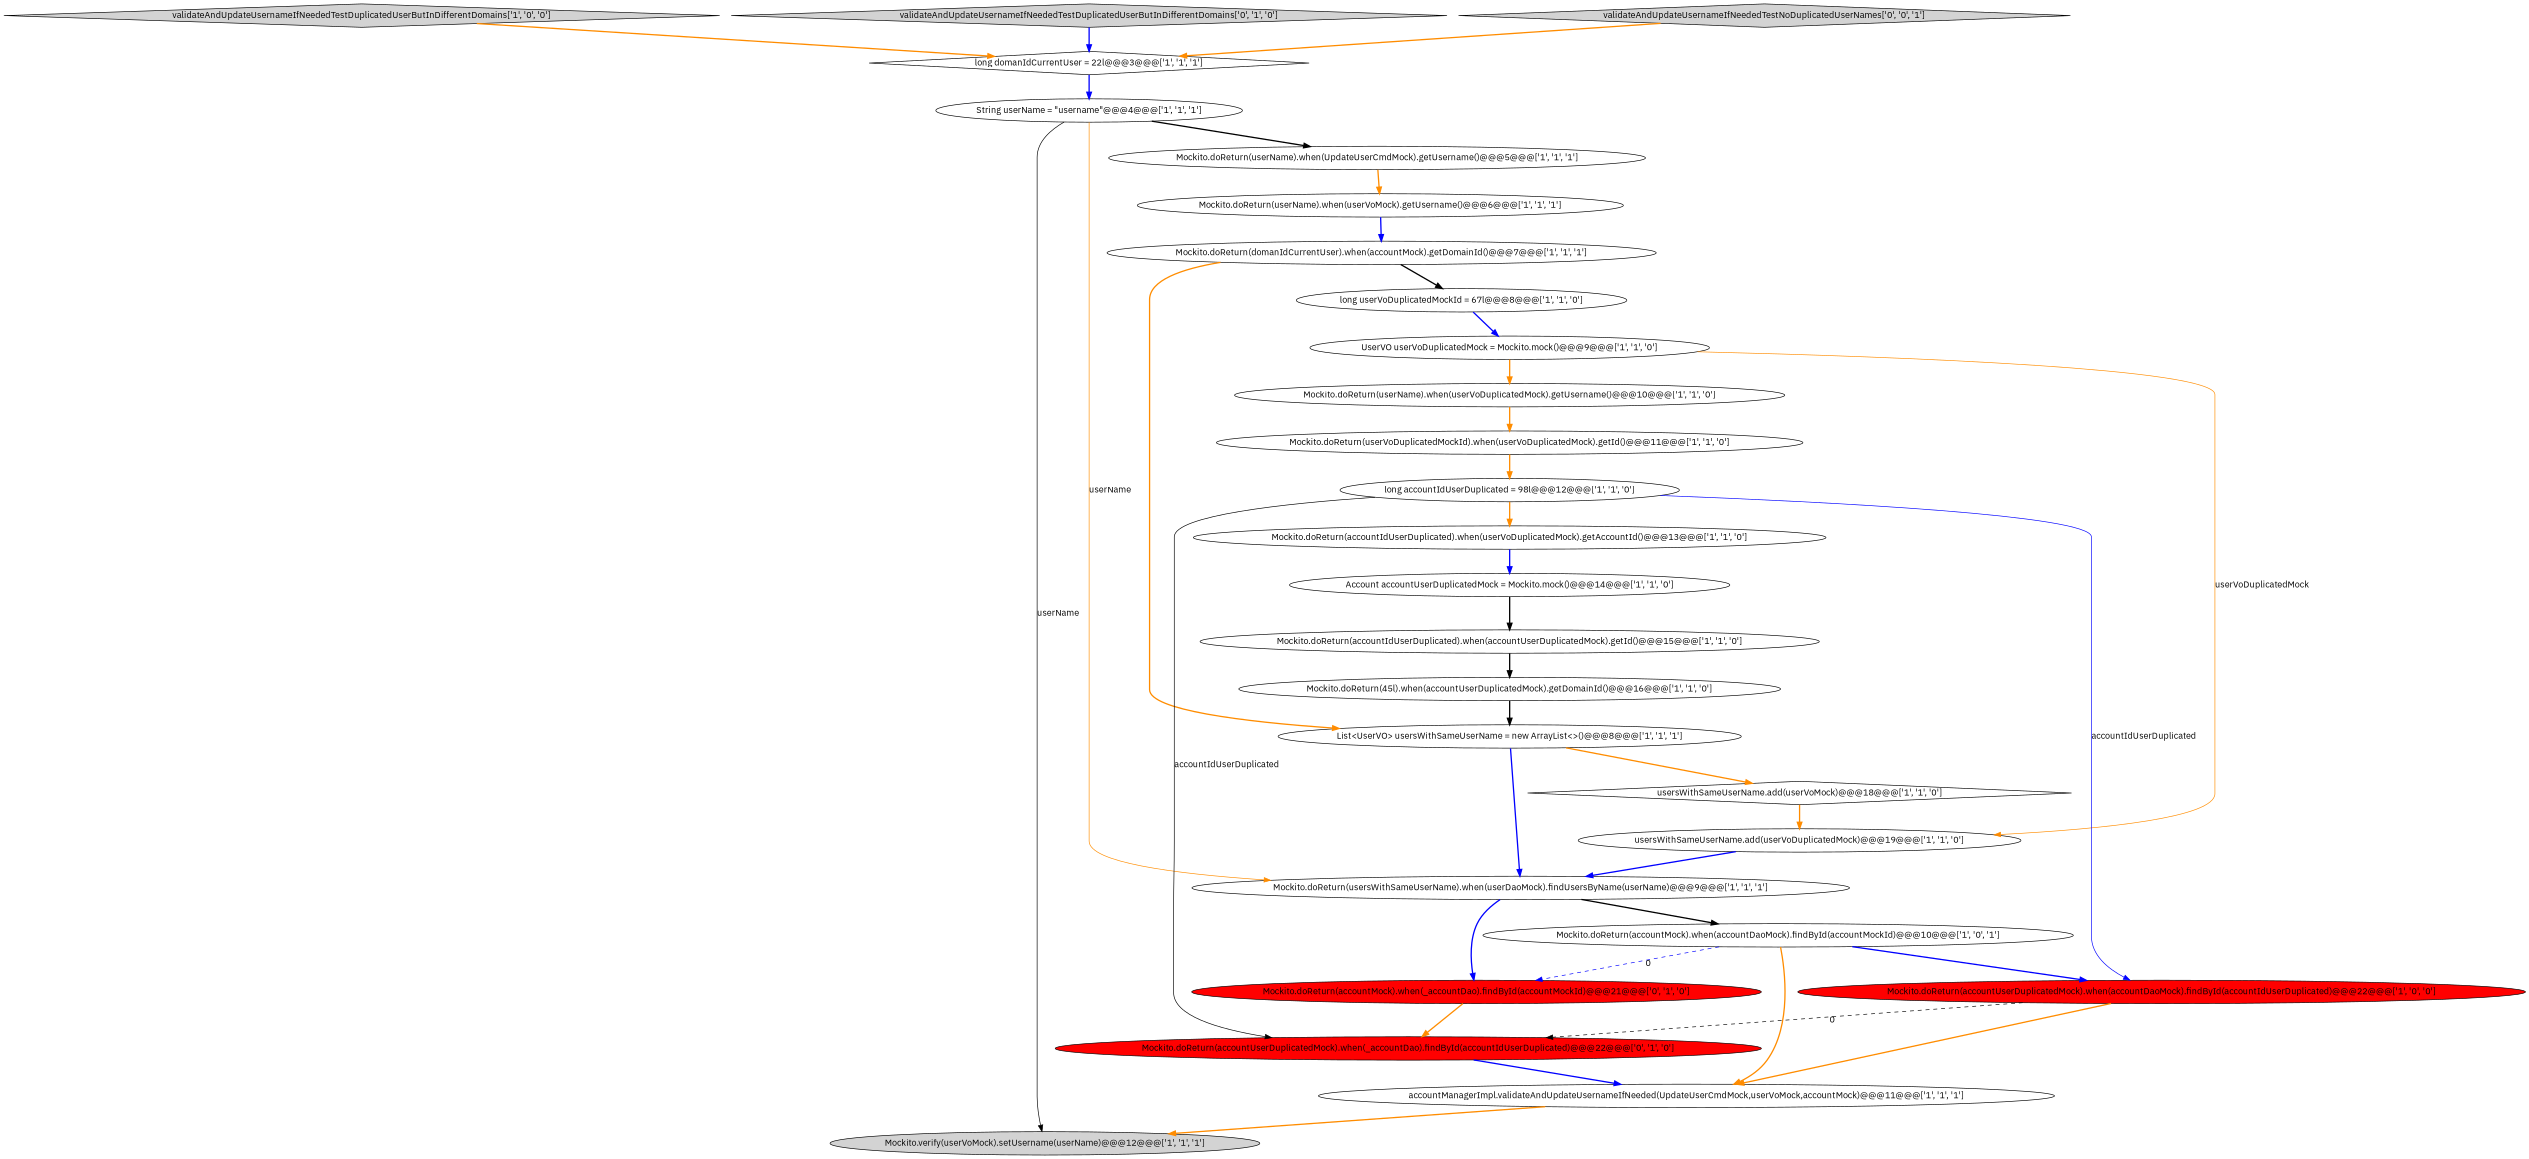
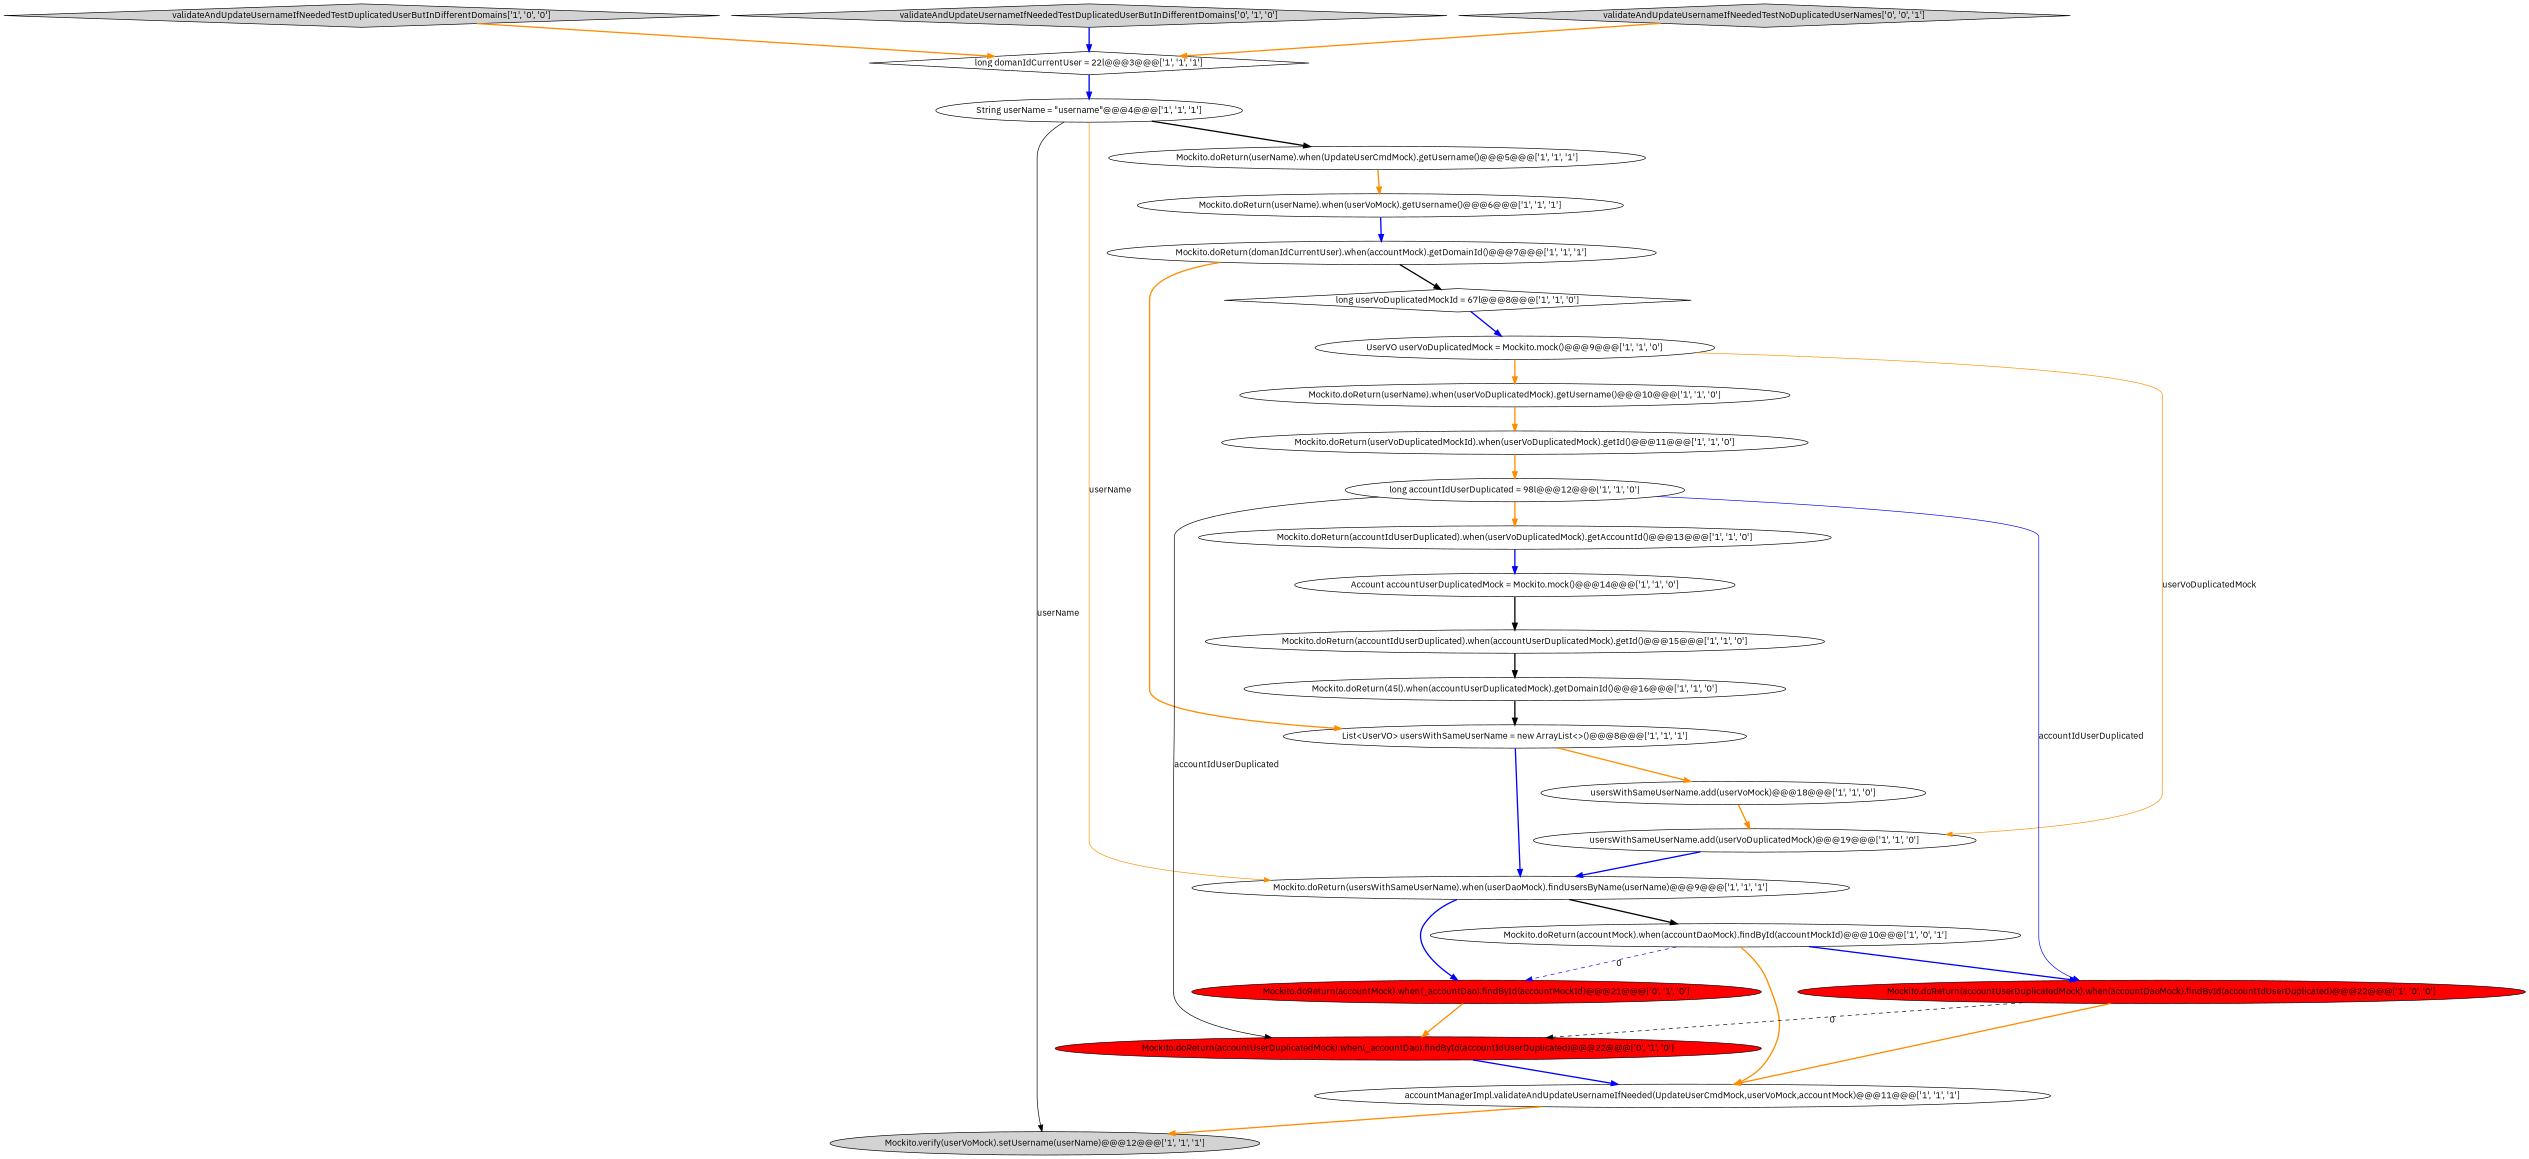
  digraph {
    fontname="IBM Plex Sans"
    node [fillcolor=white fontname="IBM Plex Sans" shape=ellipse style=filled]
    edge [color=darkorange fontname="IBM Plex Sans" style=bold]
    n1 [fillcolor=lightgray label="Mockito.verify(userVoMock).setUsername(userName)@@@12@@@['1', '1', '1']"]
-   n2 [label="usersWithSameUserName.add(userVoMock)@@@18@@@['1', '1', '0']" shape=diamond]
+   n2 [label="usersWithSameUserName.add(userVoMock)@@@18@@@['1', '1', '0']"]
    n3 [label="usersWithSameUserName.add(userVoDuplicatedMock)@@@19@@@['1', '1', '0']"]
    n4 [label="Mockito.doReturn(usersWithSameUserName).when(userDaoMock).findUsersByName(userName)@@@9@@@['1', '1', '1']"]
    n5 [label="Mockito.doReturn(domanIdCurrentUser).when(accountMock).getDomainId()@@@7@@@['1', '1', '1']"]
-   n6 [label="long userVoDuplicatedMockId = 67l@@@8@@@['1', '1', '0']"]
+   n6 [label="long userVoDuplicatedMockId = 67l@@@8@@@['1', '1', '0']" shape=diamond]
    n7 [label="List<UserVO> usersWithSameUserName = new ArrayList<>()@@@8@@@['1', '1', '1']"]
    n8 [label="UserVO userVoDuplicatedMock = Mockito.mock()@@@9@@@['1', '1', '0']"]
    n9 [label="Account accountUserDuplicatedMock = Mockito.mock()@@@14@@@['1', '1', '0']"]
    n10 [label="Mockito.doReturn(accountIdUserDuplicated).when(accountUserDuplicatedMock).getId()@@@15@@@['1', '1', '0']"]
    n11 [label="Mockito.doReturn(45l).when(accountUserDuplicatedMock).getDomainId()@@@16@@@['1', '1', '0']"]
    n12 [fillcolor=red label="Mockito.doReturn(accountMock).when(_accountDao).findById(accountMockId)@@@21@@@['0', '1', '0']"]
    n13 [label="Mockito.doReturn(accountMock).when(accountDaoMock).findById(accountMockId)@@@10@@@['1', '0', '1']"]
    n14 [fillcolor=lightgray label="validateAndUpdateUsernameIfNeededTestDuplicatedUserButInDifferentDomains['1', '0', '0']" shape=diamond]
    n15 [label="long domanIdCurrentUser = 22l@@@3@@@['1', '1', '1']" shape=diamond]
    n16 [label="String userName = \"username\"@@@4@@@['1', '1', '1']"]
    n17 [fillcolor=red label="Mockito.doReturn(accountUserDuplicatedMock).when(_accountDao).findById(accountIdUserDuplicated)@@@22@@@['0', '1', '0']"]
    n18 [label="accountManagerImpl.validateAndUpdateUsernameIfNeeded(UpdateUserCmdMock,userVoMock,accountMock)@@@11@@@['1', '1', '1']"]
    n19 [label="Mockito.doReturn(userName).when(userVoDuplicatedMock).getUsername()@@@10@@@['1', '1', '0']"]
    n20 [label="Mockito.doReturn(accountIdUserDuplicated).when(userVoDuplicatedMock).getAccountId()@@@13@@@['1', '1', '0']"]
    n21 [label="long accountIdUserDuplicated = 98l@@@12@@@['1', '1', '0']"]
    n22 [fillcolor=red label="Mockito.doReturn(accountUserDuplicatedMock).when(accountDaoMock).findById(accountIdUserDuplicated)@@@22@@@['1', '0', '0']"]
    n23 [label="Mockito.doReturn(userName).when(UpdateUserCmdMock).getUsername()@@@5@@@['1', '1', '1']"]
    n24 [label="Mockito.doReturn(userName).when(userVoMock).getUsername()@@@6@@@['1', '1', '1']"]
    n25 [label="Mockito.doReturn(userVoDuplicatedMockId).when(userVoDuplicatedMock).getId()@@@11@@@['1', '1', '0']"]
    n26 [fillcolor=lightgray label="validateAndUpdateUsernameIfNeededTestDuplicatedUserButInDifferentDomains['0', '1', '0']" shape=diamond]
    n27 [fillcolor=lightgray label="validateAndUpdateUsernameIfNeededTestNoDuplicatedUserNames['0', '0', '1']" shape=diamond]
    n2 -> n3
    n3 -> n4 [color=blue]
    n4 -> n12 [color=blue]
    n4 -> n13 [color=black]
    n5 -> n6 [color=black]
    n5 -> n7
    n6 -> n8 [color=blue]
    n7 -> n2
    n7 -> n4 [color=blue]
    n8 -> n3 [label=userVoDuplicatedMock style=solid]
    n8 -> n19
    n9 -> n10 [color=black]
    n10 -> n11 [color=black]
    n11 -> n7 [color=black]
    n12 -> n17
    n13 -> n12 [color=blue label=0 style=dashed]
    n13 -> n18
    n13 -> n22 [color=blue]
    n14 -> n15
    n15 -> n16 [color=blue]
    n16 -> n1 [color=black label=userName style=solid]
    n16 -> n4 [label=userName style=solid]
    n16 -> n23 [color=black]
    n17 -> n18 [color=blue]
    n18 -> n1
    n19 -> n25
    n20 -> n9 [color=blue]
    n21 -> n17 [color=black label=accountIdUserDuplicated style=solid]
    n21 -> n20
    n21 -> n22 [color=blue label=accountIdUserDuplicated style=solid]
    n22 -> n17 [color=black label=0 style=dashed]
    n22 -> n18
    n23 -> n24
    n24 -> n5 [color=blue]
    n25 -> n21
    n26 -> n15 [color=blue]
    n27 -> n15
  }
